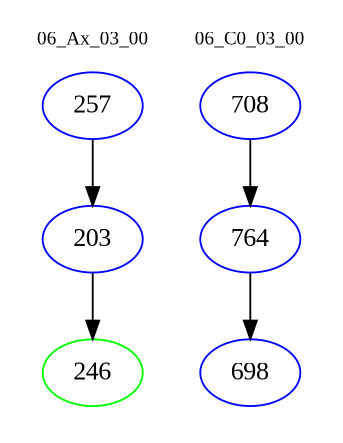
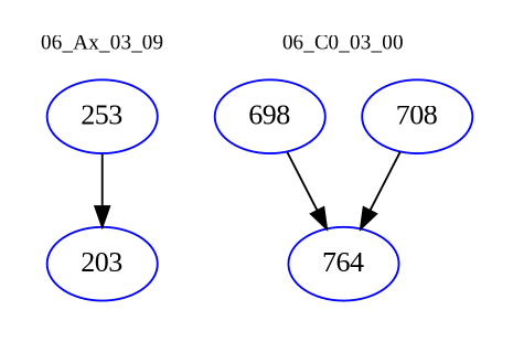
  digraph {
    fontname="Liberation Serif"
    node [color=blue fontname="Liberation Serif"]
    edge [color=black fontname="Liberation Serif"]
-   n1 [label=257]
+   n1 [label=253]
    n2 [label=203]
-   n3 [color=green label=246]
    n4 [label=708]
    n5 [label=764]
    n6 [label=698]
    subgraph cluster_1 {
      color=white
      fontsize=10
-     label="06_Ax_03_00"
+     label="06_Ax_03_09"
      n1
      n2
-     n3
    }
    subgraph cluster_2 {
      color=white
      fontsize=10
      label="06_C0_03_00"
      n4
      n5
      n6
    }
    n1 -> n2
-   n2 -> n3
    n4 -> n5
-   n5 -> n6
+   n6 -> n5
  }
